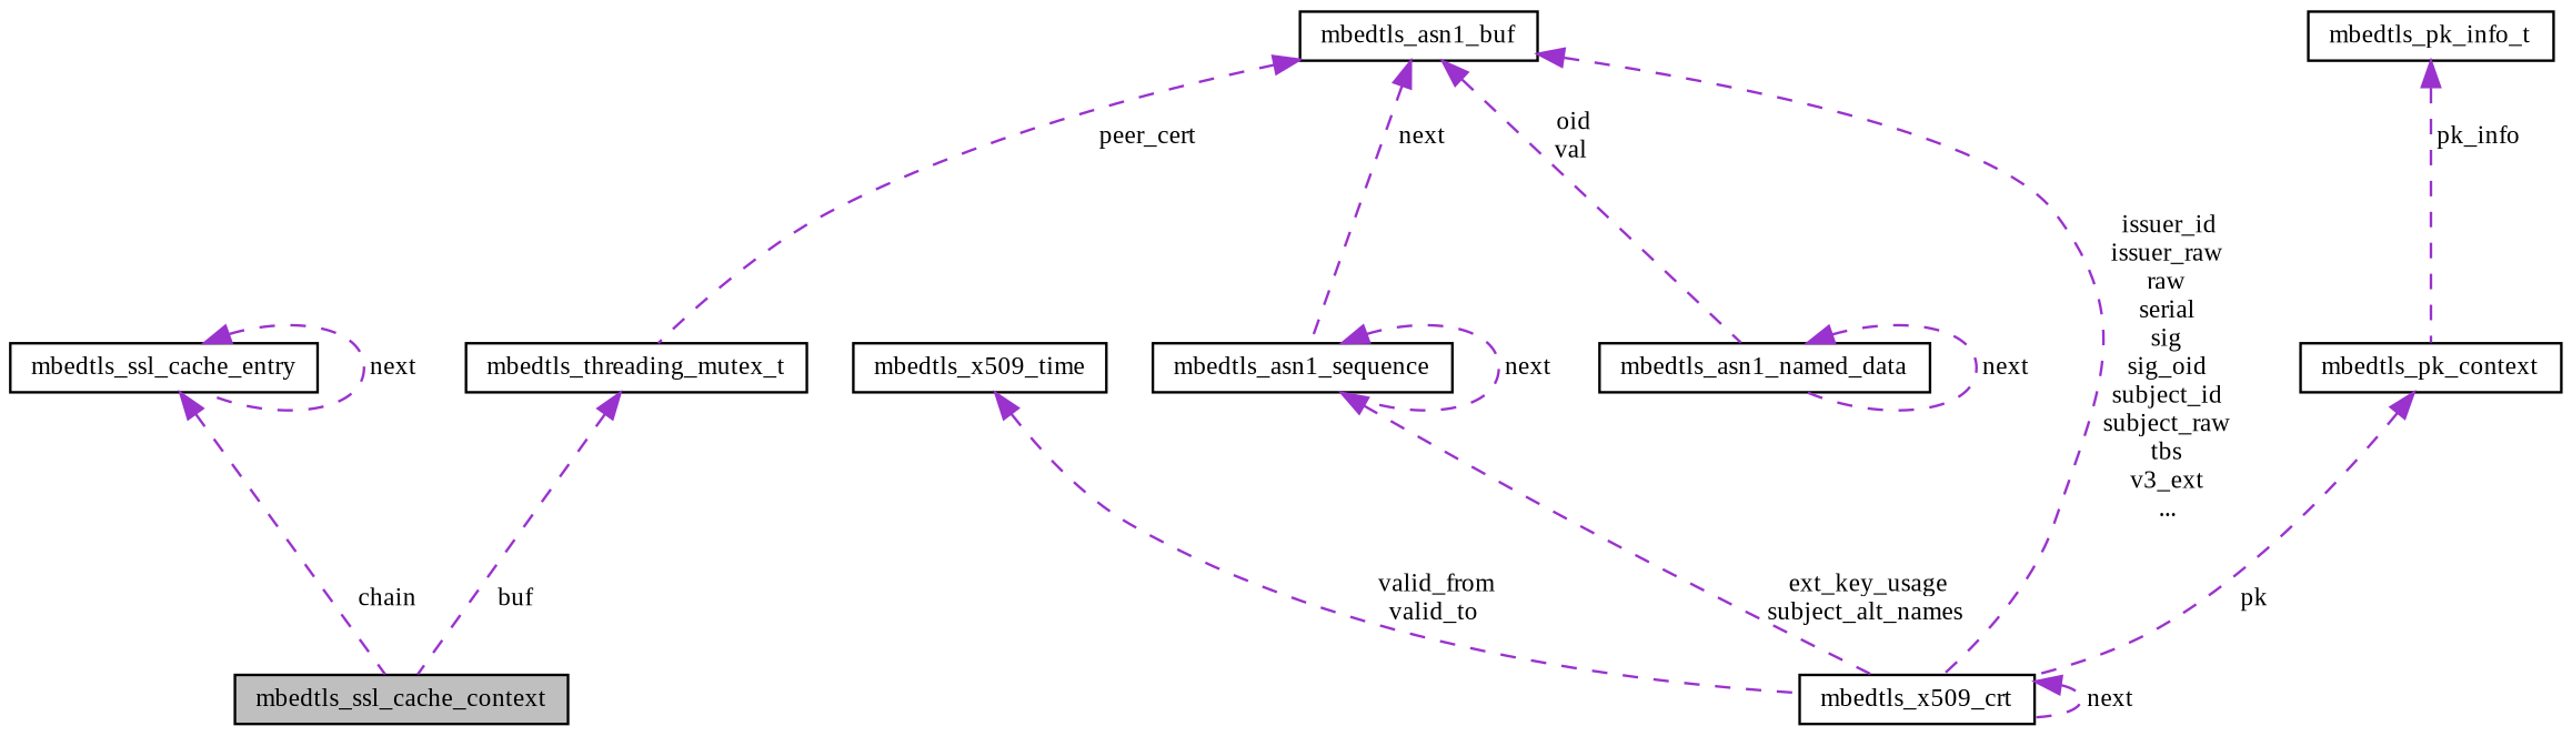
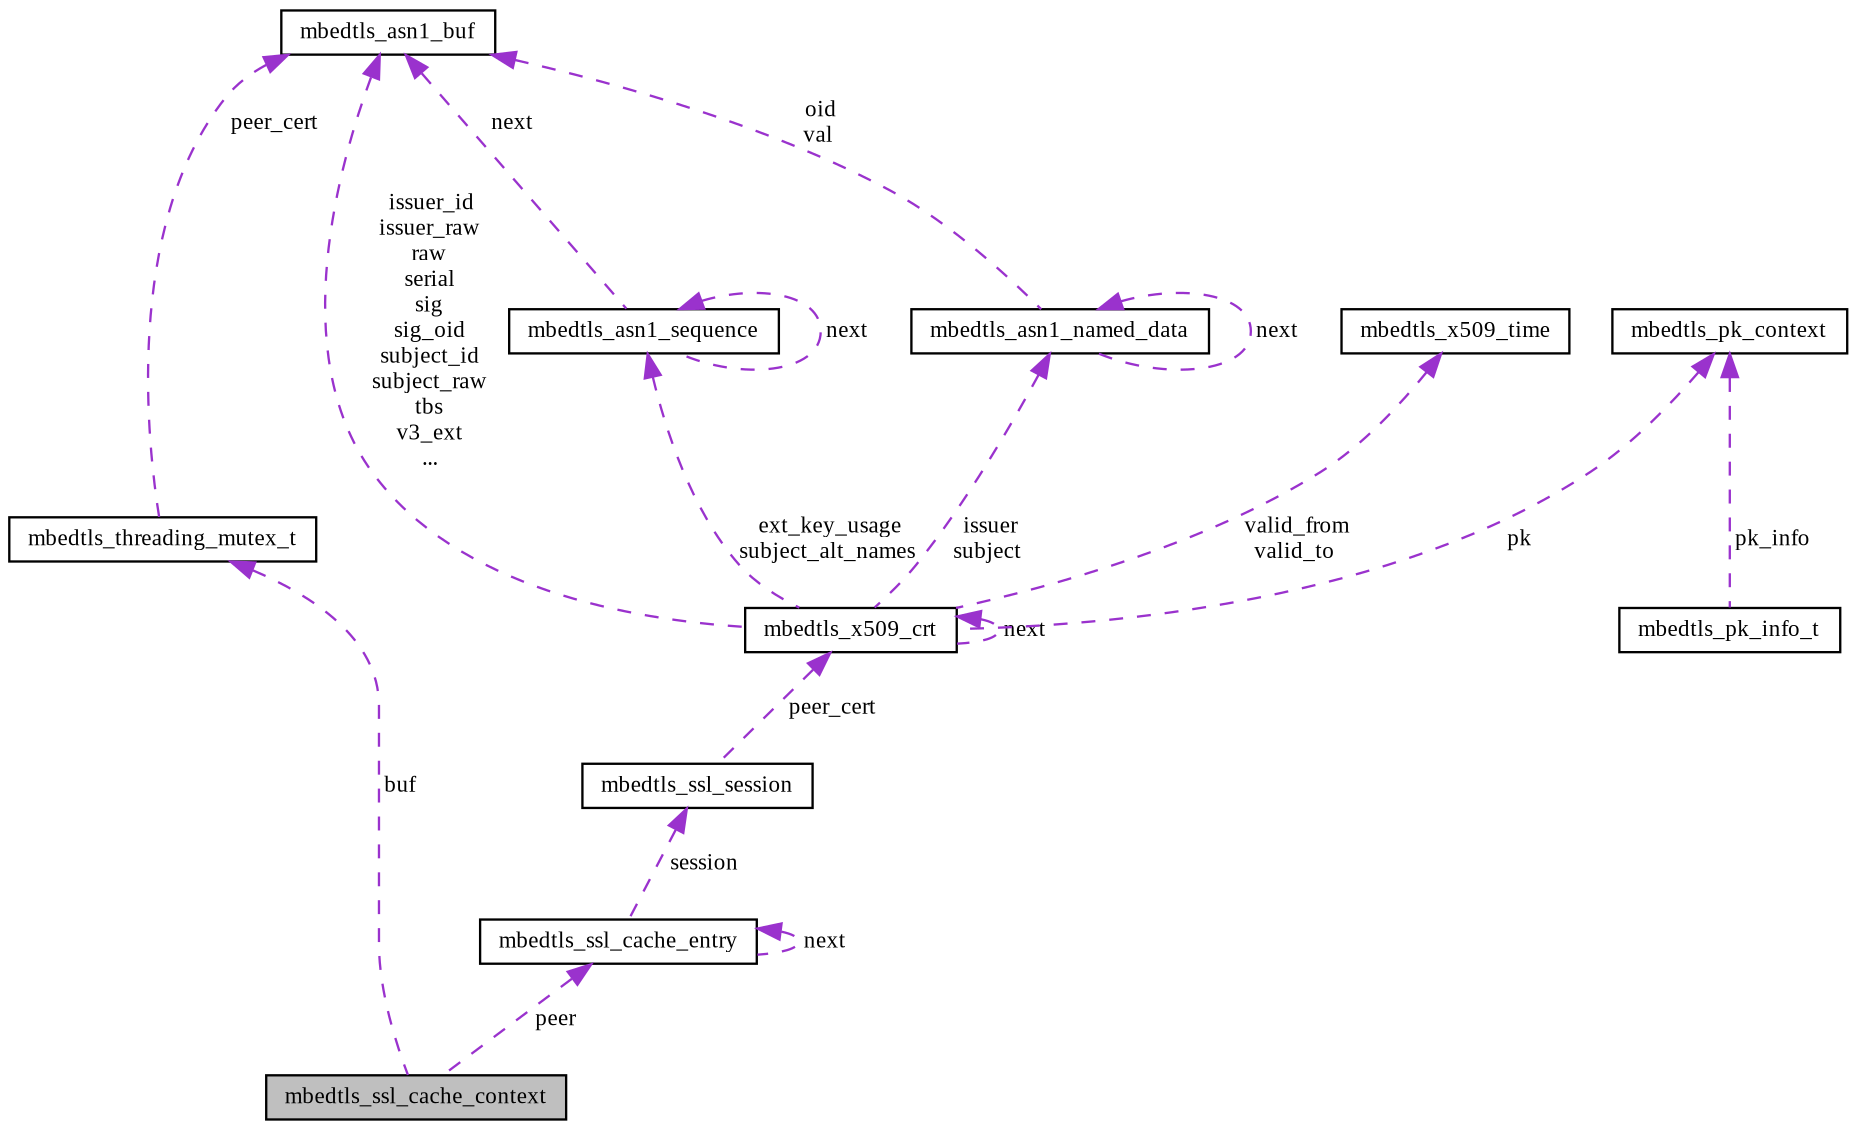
  digraph {
    fontname="Liberation Serif"
    node [color=black fillcolor=white fontname="Liberation Serif" fontsize=10 shape=record style=filled]
    edge [color=darkorchid3 dir=back fontname="Liberation Serif" fontsize=10 labelfontname=Helvetica labelfontsize=10 style=dashed]
    n1 [fillcolor=grey75 fontcolor=black height=0.2 label=mbedtls_ssl_cache_context width=0.4]
    n2 [height=0.2 label=mbedtls_threading_mutex_t width=0.4]
    n3 [height=0.2 label=mbedtls_ssl_cache_entry width=0.4]
    n4 [height=0.2 label=mbedtls_asn1_buf width=0.4]
    n5 [height=0.2 label=mbedtls_x509_crt width=0.4]
    n6 [height=0.2 label=mbedtls_asn1_sequence width=0.4]
    n7 [height=0.2 label=mbedtls_asn1_named_data width=0.4]
+   n8 [height=0.2 label=mbedtls_ssl_session width=0.4]
    n9 [height=0.2 label=mbedtls_x509_time width=0.4]
    n10 [height=0.2 label=mbedtls_pk_context width=0.4]
    n11 [height=0.2 label=mbedtls_pk_info_t width=0.4]
    n2 -> n1 [label=" buf"]
-   n3 -> n1 [label=" chain"]
+   n3 -> n1 [label=" peer"]
    n3 -> n3 [label=" next"]
    n4 -> n2 [label=" peer_cert"]
    n4 -> n5 [label=" issuer_id\nissuer_raw\nraw\nserial\nsig\nsig_oid\nsubject_id\nsubject_raw\ntbs\nv3_ext\n..."]
    n4 -> n6 [label=" next"]
    n4 -> n7 [label=" oid\nval"]
    n5 -> n5 [label=" next"]
+   n5 -> n8 [label=" peer_cert"]
    n6 -> n5 [label=" ext_key_usage\nsubject_alt_names"]
    n6 -> n6 [label=" next"]
+   n7 -> n5 [label=" issuer\nsubject"]
    n7 -> n7 [label=" next"]
+   n8 -> n3 [label=" session"]
    n9 -> n5 [label=" valid_from\nvalid_to"]
    n10 -> n5 [label=" pk"]
-   n11 -> n10 [label=" pk_info"]
+   n10 -> n11 [label=" pk_info"]
  }
